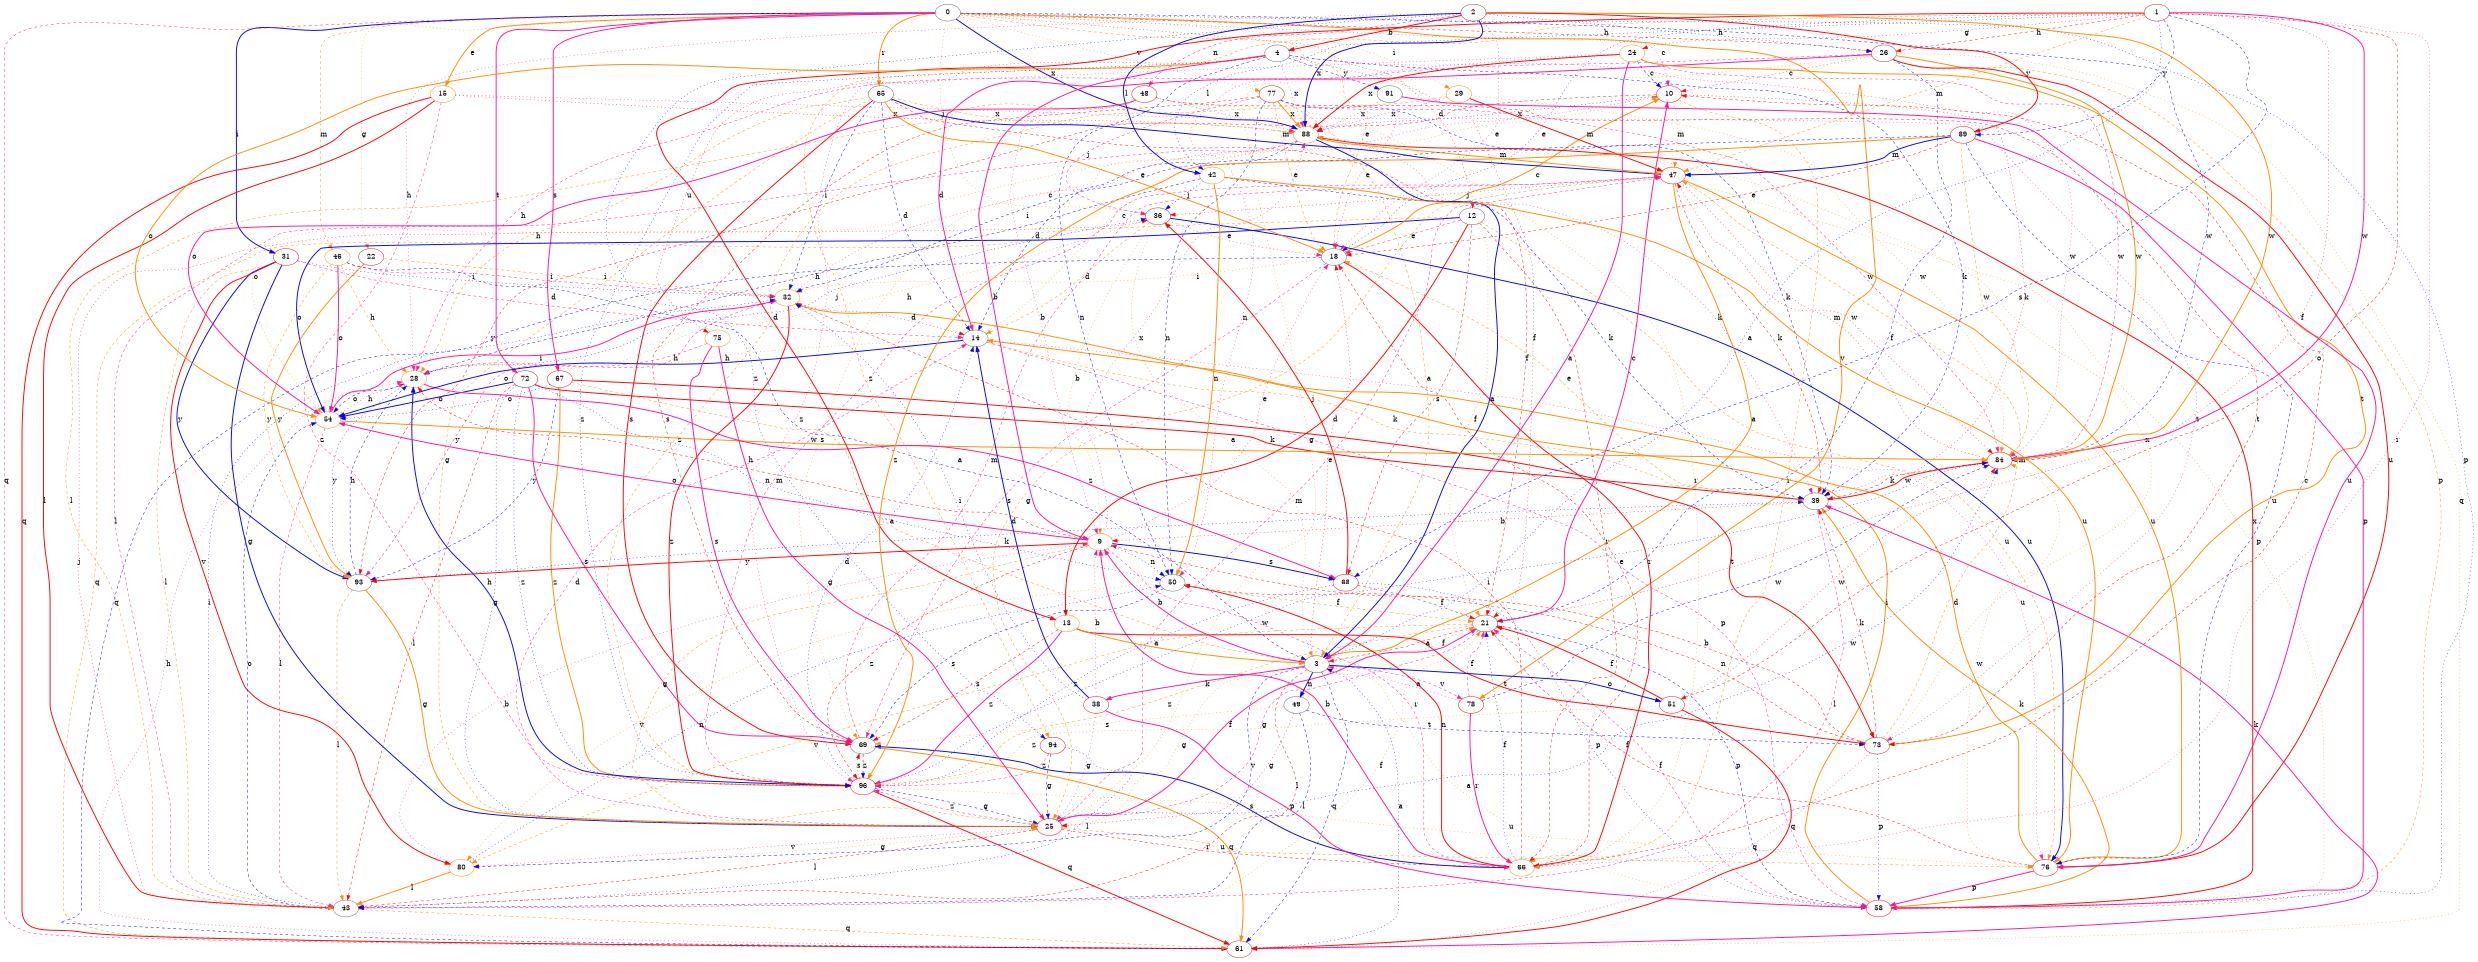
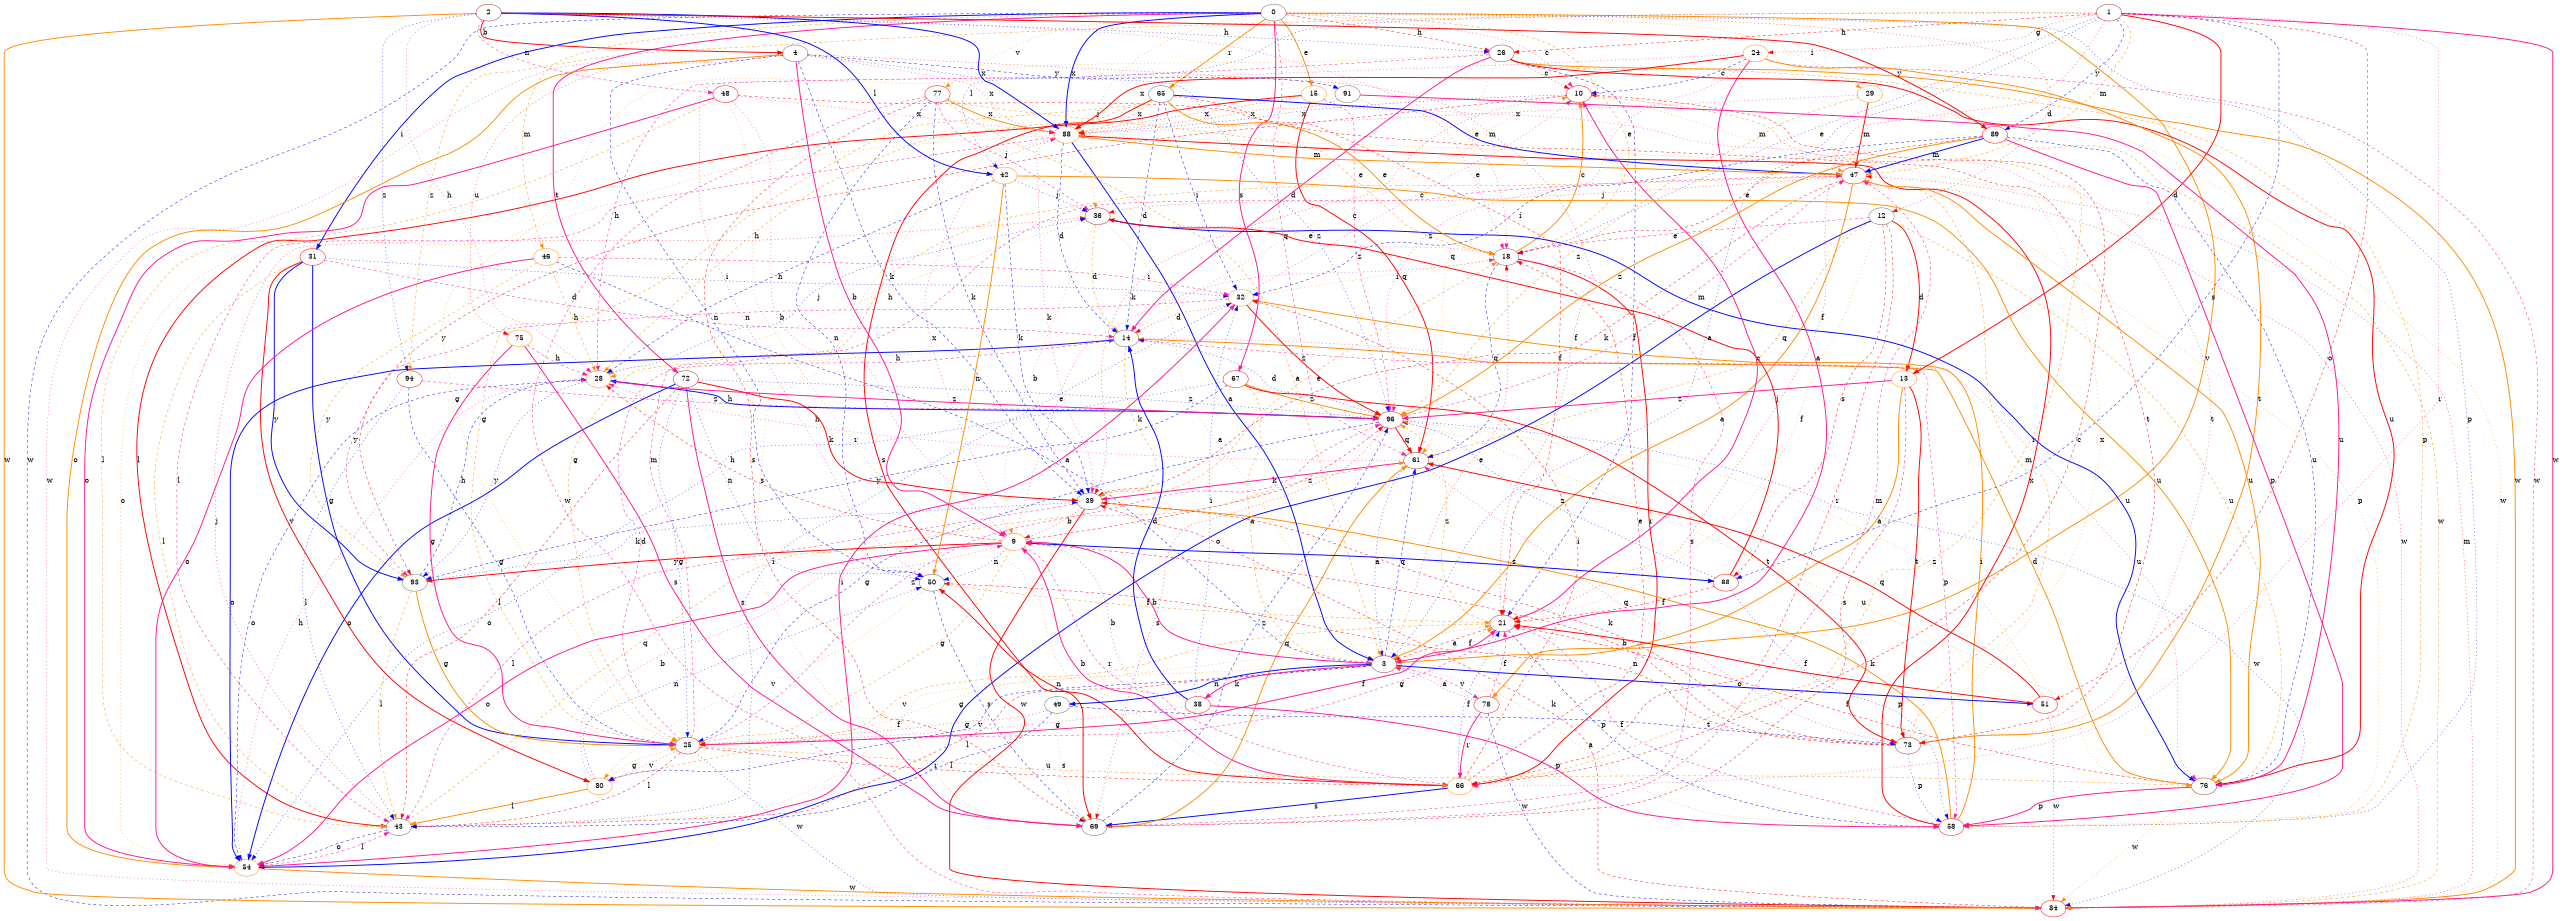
  strict digraph {
    node [color=red]
    edge [color=darkorange style=dashed]
    0 [color=gray40]
    10
    12 [color=gray40]
    15 [color=darkorange]
    18 [color=gray40]
-   22 [color=brown]
    26 [color=brown]
    29 [color=darkorange]
    31
    36 [color=brown]
    46 [color=darkorange]
    58
    61 [color=brown]
    65 [color=gray40]
    67
    72 [color=brown]
    77
    78
    84
    88 [color=darkorange]
    47
    66 [color=darkorange]
    39 [color=gray40]
    93 [color=gray40]
    13 [color=darkorange]
    21 [color=brown]
    68
    54 [color=darkorange]
    76 [color=brown]
    43 [color=gray40]
    96
    73 [color=brown]
    69 [color=gray40]
    32 [color=darkorange]
    28 [color=darkorange]
    25
    14 [color=gray40]
    80 [color=darkorange]
    3 [color=brown]
    n40 [color=darkorange label=9]
    50 [color=gray40]
    1 [color=brown]
    24 [color=darkorange]
    42 [color=darkorange]
    51
    89
    94
    38
    49 [color=gray40]
    2 [color=brown]
    4 [color=gray40]
    48
    75 [color=darkorange]
    91 [color=gray40]
    0 -> 10 [color=deeppink label=c style=dotted]
    0 -> 12 [color=red label=d style=dotted]
    0 -> 15 [label=e style=bold]
    0 -> 18 [label=e]
-   0 -> 22 [label=g style=dotted]
    0 -> 26 [color=red label=h]
    0 -> 29 [label=i style=dotted]
    0 -> 31 [color=blue label=i style=bold]
    0 -> 36 [label=j style=dotted]
    0 -> 46 [label=m]
    0 -> 58 [color=blue label=p style=dotted]
    0 -> 61 [color=deeppink label=q]
    0 -> 65 [label=r style=bold]
    0 -> 67 [color=deeppink label=s style=bold]
    0 -> 72 [color=deeppink label=t style=bold]
    0 -> 77 [label=v style=dotted]
    0 -> 78 [label=v style=bold]
    0 -> 84 [color=blue label=w]
    0 -> 88 [color=blue label=x style=bold]
    10 -> 88 [color=blue label=x style=dotted]
    10 -> 47 [label=m style=dotted]
    10 -> 66 [label=r]
    10 -> 39 [color=red label=k style=dotted]
    10 -> 93 [color=red label=y]
    12 -> 18 [color=deeppink label=e]
    12 -> 61 [label=q]
    12 -> 66 [color=red label=r]
    12 -> 13 [color=red label=d style=bold]
    12 -> 21 [label=f style=dotted]
    12 -> 68 [color=red label=s]
    12 -> 54 [color=blue label=o style=bold]
    12 -> 76 [label=u]
    15 -> 61 [color=red label=q style=bold]
    15 -> 88 [color=red label=x style=dotted]
    15 -> 43 [color=red label=l style=bold]
    15 -> 96 [color=deeppink label=z]
    15 -> 73 [color=deeppink label=t style=dotted]
    18 -> 10 [label=c style=bold]
    18 -> 61 [color=blue label=q]
    18 -> 66 [color=red label=r style=bold]
    18 -> 69 [color=deeppink label=s]
    18 -> 32 [label=i style=dotted]
-   22 -> 93 [label=y style=bold]
-   22 -> 32 [label=i]
    26 -> 10 [color=red label=c style=dotted]
    26 -> 58 [label=p]
    26 -> 61 [label=q style=dotted]
    26 -> 84 [label=w style=bold]
    26 -> 21 [color=blue label=f]
    26 -> 76 [color=red label=u style=bold]
    26 -> 28 [color=deeppink label=h]
    26 -> 25 [label=g style=dotted]
    26 -> 14 [color=deeppink label=d style=bold]
    29 -> 84 [label=w style=dotted]
    29 -> 88 [color=deeppink label=x style=dotted]
    29 -> 47 [color=red label=m style=bold]
    29 -> 96 [label=z]
    31 -> 93 [color=blue label=y style=bold]
    31 -> 43 [label=l]
    31 -> 32 [color=blue label=i style=dotted]
    31 -> 25 [color=blue label=g style=bold]
    31 -> 14 [color=deeppink label=d]
    31 -> 80 [color=red label=v style=bold]
    36 -> 18 [color=deeppink label=e style=dotted]
    36 -> 76 [color=blue label=u style=bold]
    36 -> 28 [label=h style=dotted]
    36 -> 14 [label=d]
    36 -> 3 [label=a style=dotted]
    36 -> n40 [label=b style=dotted]
    46 -> 93 [label=y]
    46 -> 54 [color=deeppink label=o style=bold]
    46 -> 32 [color=deeppink label=i]
    46 -> 28 [label=h]
    46 -> 3 [color=blue label=a]
    58 -> 88 [color=red label=x style=bold]
    58 -> 39 [label=k style=bold]
    58 -> 21 [color=deeppink label=f]
    58 -> 32 [label=i style=bold]
    58 -> 3 [label=a style=dotted]
    61 -> 39 [color=deeppink label=k style=bold]
    61 -> 28 [color=deeppink label=h style=dotted]
    61 -> 3 [color=blue label=a style=dotted]
    65 -> 18 [label=e style=bold]
    65 -> 88 [label=x]
    65 -> 47 [color=blue label=m style=bold]
    65 -> 21 [color=red label=f]
    65 -> 69 [color=red label=s style=bold]
    65 -> 32 [color=blue label=i]
    65 -> 28 [label=h]
    65 -> 25 [label=g]
    65 -> 14 [color=blue label=d]
    67 -> 93 [color=blue label=y]
    67 -> 54 [color=blue label=o style=dotted]
    67 -> 96 [label=z style=bold]
    67 -> 73 [color=red label=t style=bold]
    67 -> 3 [label=a]
    72 -> 39 [color=red label=k style=bold]
    72 -> 54 [color=blue label=o style=bold]
    72 -> 43 [color=red label=l]
    72 -> 96 [color=blue label=z style=dotted]
    72 -> 69 [color=deeppink label=s style=bold]
    72 -> 25 [color=blue label=g style=dotted]
    72 -> 50 [color=blue label=n style=dotted]
    77 -> 18 [label=e]
    77 -> 36 [color=deeppink label=j]
    77 -> 84 [color=deeppink label=w]
    77 -> 88 [label=x style=bold]
    77 -> 39 [color=blue label=k]
    77 -> 69 [color=red label=s]
    77 -> 3 [label=a]
    77 -> 50 [color=blue label=n]
    78 -> 84 [color=blue label=w]
    78 -> 66 [color=deeppink label=r style=bold]
    78 -> 21 [color=deeppink label=f]
    78 -> 3 [color=deeppink label=a style=dotted]
    84 -> 47 [color=red label=m style=dotted]
    84 -> 39 [color=red label=k]
    88 -> 47 [label=m style=bold]
    88 -> 39 [color=deeppink label=k style=dotted]
    88 -> 54 [label=o style=dotted]
    88 -> 43 [color=deeppink label=l]
    88 -> 69 [label=s style=dotted]
    88 -> 14 [color=blue label=d]
    88 -> 3 [color=blue label=a style=bold]
    47 -> 36 [color=red label=j style=dotted]
    47 -> 58 [label=p style=dotted]
    47 -> 84 [color=red label=w style=dotted]
    47 -> 39 [color=red label=k]
    47 -> 76 [label=u style=bold]
    47 -> 25 [label=g]
    47 -> 3 [label=a style=bold]
    66 -> 10 [color=red label=c]
    66 -> 18 [color=red label=e]
    66 -> 21 [color=blue label=f style=dotted]
    66 -> 69 [color=blue label=s style=bold]
    66 -> 32 [color=red label=i]
    66 -> n40 [color=deeppink label=b style=bold]
    66 -> 50 [color=red label=n style=bold]
    39 -> 18 [label=e]
    39 -> 84 [color=red label=w style=bold]
    39 -> 43 [color=deeppink label=l]
    39 -> n40 [color=red label=b style=dotted]
    93 -> 39 [color=blue label=k style=dotted]
    93 -> 43 [label=l]
    93 -> 28 [color=blue label=h]
    93 -> 25 [label=g style=bold]
    13 -> 96 [color=deeppink label=z style=bold]
    13 -> 73 [color=red label=t style=bold]
    13 -> 69 [color=red label=s]
    13 -> 3 [label=a style=bold]
    21 -> 10 [color=deeppink label=c style=bold]
    21 -> 58 [color=blue label=p]
    21 -> 96 [label=z]
    21 -> 25 [color=deeppink label=g]
    21 -> 80 [label=v]
    21 -> 3 [color=red label=a]
    68 -> 36 [color=red label=j style=bold]
    68 -> 58 [color=blue label=p style=dotted]
    68 -> 21 [color=red label=f]
    68 -> 96 [color=blue label=z style=dotted]
    54 -> 84 [label=w style=bold]
    54 -> 43 [color=deeppink label=l]
    54 -> 32 [color=deeppink label=i style=bold]
    54 -> 28 [color=deeppink label=h style=dotted]
    76 -> 58 [color=deeppink label=p style=bold]
    76 -> 84 [label=w style=dotted]
    76 -> 21 [color=red label=f]
    76 -> 14 [label=d style=bold]
    43 -> 36 [color=red label=j style=dotted]
    43 -> 61 [label=q]
    43 -> 21 [label=f style=dotted]
    43 -> 54 [color=blue label=o]
    43 -> 32 [color=blue label=i style=dotted]
    96 -> 61 [color=red label=q style=bold]
    96 -> 84 [color=blue label=w style=dotted]
    96 -> 47 [color=deeppink label=m]
    96 -> 76 [label=u style=dotted]
    96 -> 69 [color=red label=s style=dotted]
    96 -> 28 [color=blue label=h style=bold]
    96 -> 25 [color=blue label=g]
    96 -> 14 [color=blue label=d style=dotted]
    73 -> 58 [color=blue label=p style=dotted]
    73 -> 61 [color=deeppink label=q style=dotted]
    73 -> 88 [label=x style=dotted]
    73 -> 47 [label=m]
    73 -> 39 [color=red label=k]
    73 -> n40 [color=red label=b]
    73 -> 50 [color=red label=n]
    69 -> 61 [label=q style=bold]
    69 -> 47 [color=deeppink label=m]
    69 -> 96 [color=blue label=z]
    32 -> 10 [color=deeppink label=c style=dotted]
    32 -> 93 [color=deeppink label=y]
    32 -> 96 [color=red label=z style=bold]
    32 -> 14 [color=red label=d style=dotted]
    28 -> 36 [color=blue label=j style=dotted]
    28 -> 93 [color=blue label=y style=dotted]
    28 -> 54 [color=blue label=o]
-   28 -> 68 [color=deeppink label=z style=bold]
+   28 -> 96 [color=deeppink label=z style=bold]
    25 -> 84 [color=blue label=w style=dotted]
    25 -> 47 [color=deeppink label=m]
    25 -> 66 [color=red label=r]
    25 -> 21 [color=deeppink label=f style=bold]
    25 -> 76 [label=u]
    25 -> 43 [color=red label=l]
    25 -> 96 [color=deeppink label=z]
    25 -> 14 [color=deeppink label=d]
    25 -> 80 [color=deeppink label=v style=dotted]
    14 -> 10 [label=c style=dotted]
    14 -> 58 [color=deeppink label=p]
    14 -> 39 [label=k]
    14 -> 54 [color=blue label=o style=bold]
    14 -> 76 [color=deeppink label=u style=dotted]
    14 -> 28 [label=h style=dotted]
    80 -> 43 [label=l style=bold]
    80 -> 25 [label=g style=dotted]
    80 -> n40 [color=deeppink label=b style=dotted]
    80 -> 50 [color=blue label=n style=dotted]
    3 -> 18 [color=red label=e style=dotted]
    3 -> 61 [color=blue label=q]
    3 -> 78 [color=deeppink label=v]
    3 -> 21 [label=f style=dotted]
    3 -> 43 [color=red label=l]
    3 -> 25 [label=g style=dotted]
    3 -> 80 [color=blue label=v]
    3 -> n40 [color=deeppink label=b style=bold]
    3 -> 51 [color=blue label=o style=bold]
    3 -> 38 [color=deeppink label=k style=bold]
    3 -> 49 [color=blue label=n style=bold]
    n40 -> 18 [color=deeppink label=e style=dotted]
    n40 -> 88 [color=deeppink label=x style=dotted]
    n40 -> 66 [color=deeppink label=r]
    n40 -> 93 [color=red label=y style=bold]
    n40 -> 68 [color=blue label=s style=bold]
    n40 -> 54 [color=deeppink label=o style=bold]
    n40 -> 96 [color=red label=z]
    n40 -> 28 [color=red label=h]
    n40 -> 25 [label=g]
    n40 -> 50 [color=blue label=n style=dotted]
    50 -> 21 [label=f]
    50 -> 69 [color=blue label=s]
    50 -> 80 [label=v style=dotted]
    1 -> 18 [color=blue label=e style=dotted]
    1 -> 26 [color=red label=h]
    1 -> 84 [color=deeppink label=w style=bold]
    1 -> 47 [label=m]
    1 -> 66 [color=deeppink label=r style=dotted]
    1 -> 13 [color=red label=d style=bold]
    1 -> 21 [color=red label=f style=dotted]
    1 -> 68 [color=blue label=s]
    1 -> 3 [color=blue label=a style=dotted]
    1 -> 24 [color=red label=g style=dotted]
    1 -> 42 [color=blue label=l style=dotted]
    1 -> 51 [color=red label=o]
    1 -> 89 [color=blue label=y]
    1 -> 94 [label=z]
    24 -> 10 [color=blue label=c]
    24 -> 84 [color=deeppink label=w]
    24 -> 88 [color=red label=x style=bold]
    24 -> 96 [color=deeppink label=z style=dotted]
    24 -> 73 [label=t style=bold]
    24 -> 3 [color=deeppink label=a style=bold]
    24 -> 50 [color=deeppink label=n style=dotted]
    42 -> 36 [color=blue label=j style=dotted]
    42 -> 39 [color=blue label=k]
    42 -> 76 [label=u style=bold]
    42 -> 28 [color=blue label=h]
    42 -> 50 [label=n style=bold]
    51 -> 61 [color=red label=q style=bold]
    51 -> 84 [color=red label=w style=dotted]
    51 -> 21 [color=red label=f style=bold]
    51 -> 96 [label=z style=dotted]
    89 -> 18 [color=red label=e]
    89 -> 58 [color=deeppink label=p style=bold]
    89 -> 84 [label=w]
    89 -> 47 [color=blue label=m style=bold]
    89 -> 76 [color=blue label=u]
    89 -> 96 [label=z style=bold]
    89 -> 32 [color=blue label=i]
    94 -> 43 [color=blue label=l style=dotted]
    94 -> 96 [color=deeppink label=z]
    94 -> 25 [color=blue label=g]
    38 -> 58 [color=deeppink label=p style=bold]
    38 -> 32 [color=blue label=i style=dotted]
    38 -> 25 [color=deeppink label=g style=dotted]
    38 -> 14 [color=blue label=d style=bold]
    38 -> n40 [color=deeppink label=b style=dotted]
    49 -> 43 [color=blue label=l]
    49 -> 73 [color=blue label=t]
    49 -> 69 [label=s style=dotted]
    49 -> 25 [color=red label=g style=dotted]
    2 -> 18 [color=deeppink label=e style=dotted]
    2 -> 26 [color=blue label=h style=dotted]
    2 -> 84 [label=w style=bold]
    2 -> 88 [color=blue label=x style=bold]
    2 -> 28 [color=deeppink label=h style=dotted]
    2 -> 42 [color=blue label=l style=bold]
    2 -> 89 [color=red label=y style=bold]
    2 -> 94 [color=blue label=z style=dotted]
    2 -> 4 [color=red label=b style=bold]
    2 -> 48 [color=deeppink label=n]
    4 -> 84 [color=deeppink label=w style=dotted]
    4 -> 88 [color=deeppink label=x style=dotted]
    4 -> 39 [color=blue label=k]
    4 -> 21 [color=red label=f style=dotted]
    4 -> 54 [label=o style=bold]
    4 -> 96 [color=blue label=z style=dotted]
    4 -> n40 [color=deeppink label=b style=bold]
    4 -> 50 [color=blue label=n]
    4 -> 75 [color=red label=u style=dotted]
    4 -> 91 [color=blue label=y]
    48 -> 88 [color=deeppink label=x style=dotted]
    48 -> 66 [label=r style=dotted]
    48 -> 54 [color=deeppink label=o style=bold]
    48 -> 43 [label=l]
    48 -> 73 [color=red label=t]
    48 -> n40 [color=deeppink label=b style=dotted]
    75 -> 69 [color=deeppink label=s style=bold]
    75 -> 28 [color=deeppink label=h]
    75 -> 25 [color=deeppink label=g style=bold]
    91 -> 18 [color=deeppink label=e style=dotted]
    91 -> 88 [color=red label=x style=dotted]
    91 -> 76 [color=deeppink label=u style=bold]
  }
